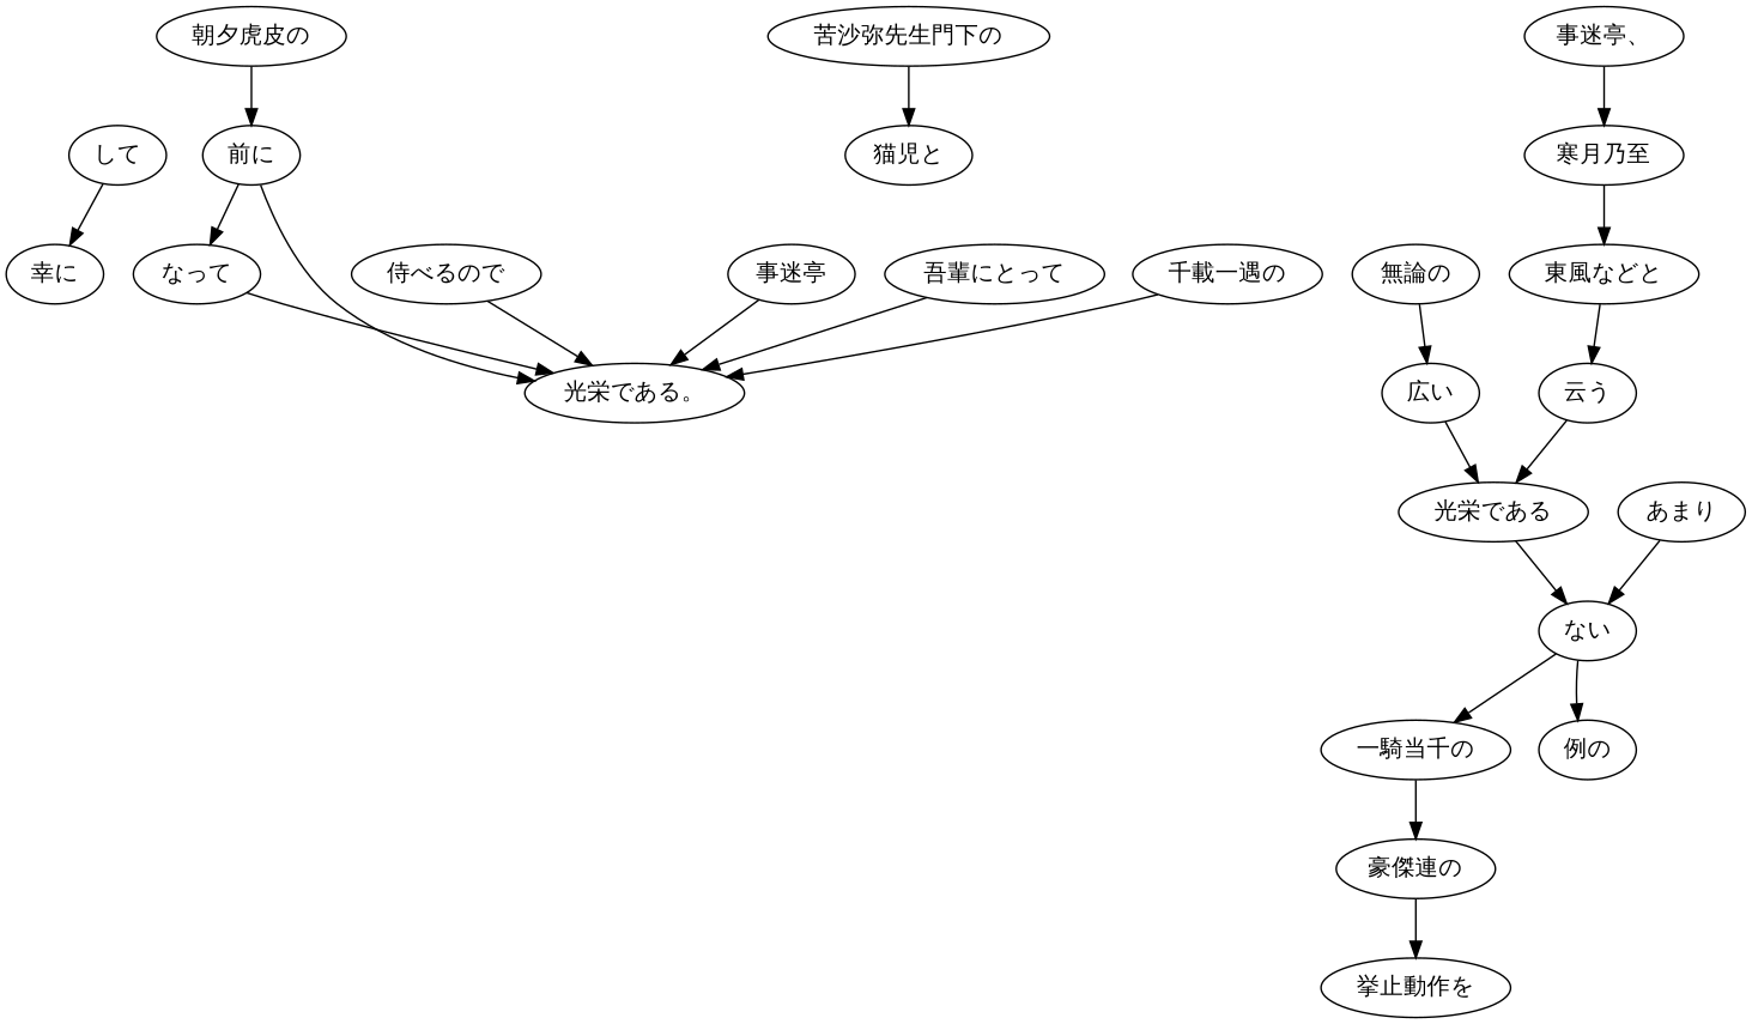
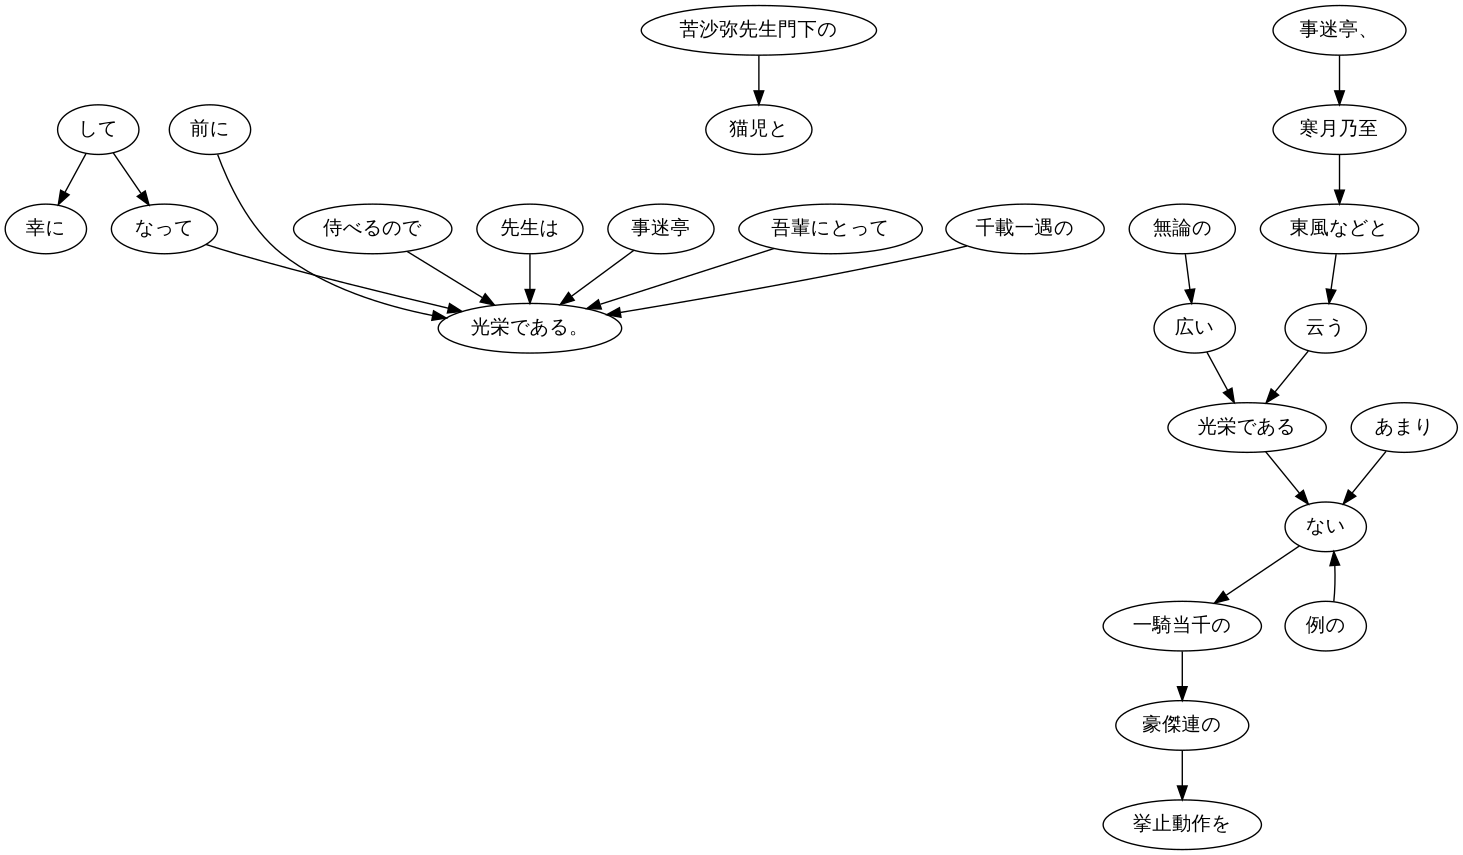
  digraph {
    n1 [label="幸に"]
    n2 [label="して"]
    n3 [label="なって"]
    n4 [label="光栄である。"]
    n5 [label="苦沙弥先生門下の"]
    n6 [label="猫児と"]
-   n7 [label="朝夕虎皮の"]
    n8 [label="前に"]
    n9 [label="侍べるので"]
+   n10 [label="先生は"]
    n11 [label="無論の"]
    n12 [label="広い"]
    n13 [label="東風などと"]
    n14 [label="云う"]
    n15 [label="事迷亭、"]
    n16 [label="寒月乃至"]
    n17 [label="光栄である"]
    n18 [label="ない"]
    n19 [label="一騎当千の"]
    n20 [label="あまり"]
    n21 [label="例の"]
    n22 [label="豪傑連の"]
    n23 [label="挙止動作を"]
    n24 [label="事迷亭"]
    n25 [label="吾輩にとって"]
    n26 [label="千載一遇の"]
    n2 -> n1
-   n8 -> n3
+   n2 -> n3
    n3 -> n4
    n5 -> n6
-   n7 -> n8
    n8 -> n4
    n9 -> n4
+   n10 -> n4
    n11 -> n12
    n12 -> n17
    n13 -> n14
    n14 -> n17
    n15 -> n16
    n16 -> n13
    n17 -> n18
    n18 -> n19
    n19 -> n22
    n20 -> n18
-   n18 -> n21
+   n21 -> n18
    n22 -> n23
    n24 -> n4
    n25 -> n4
    n26 -> n4
  }
